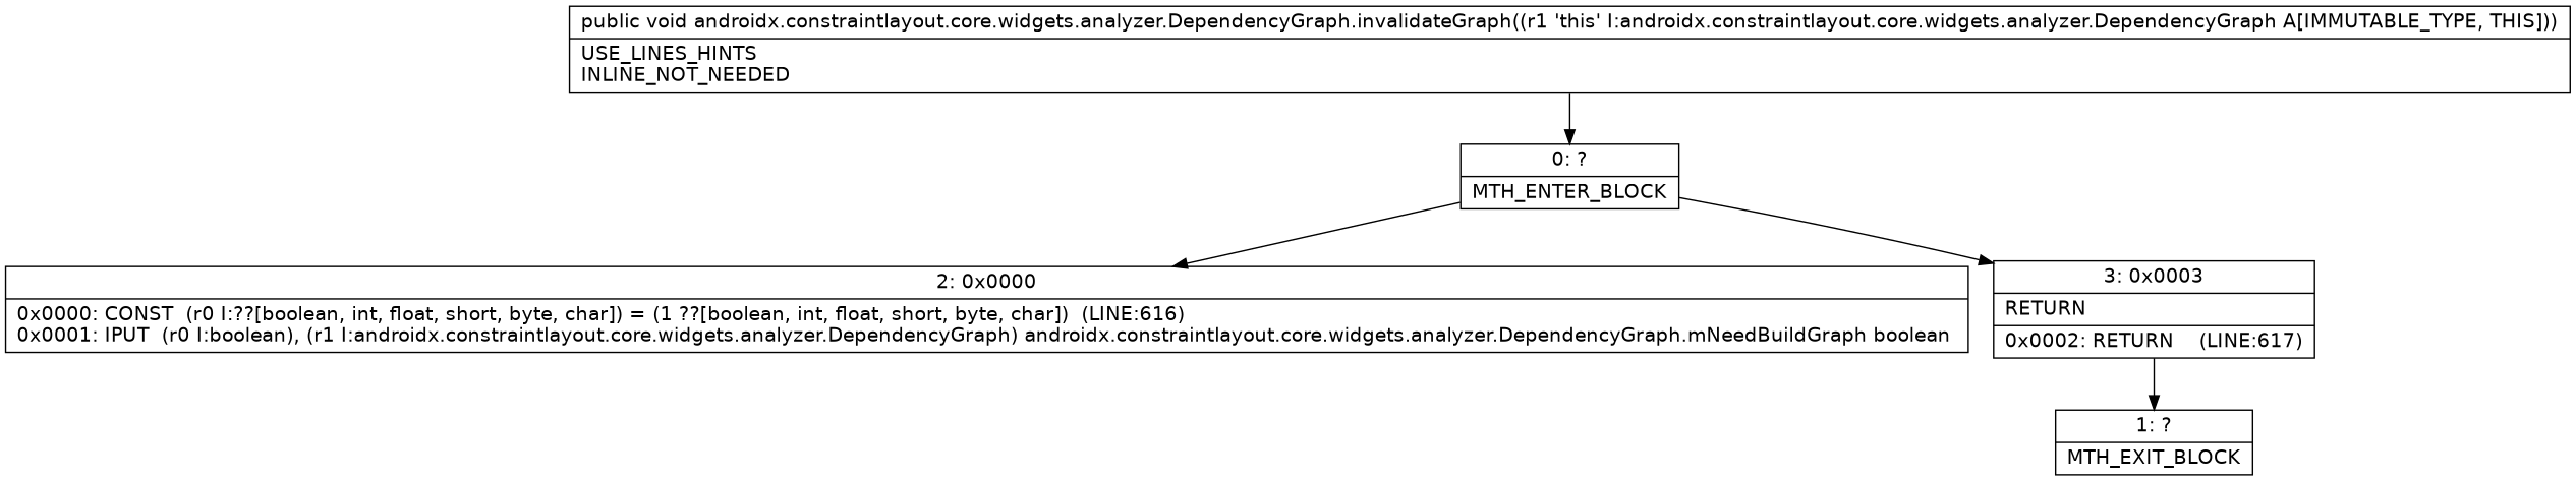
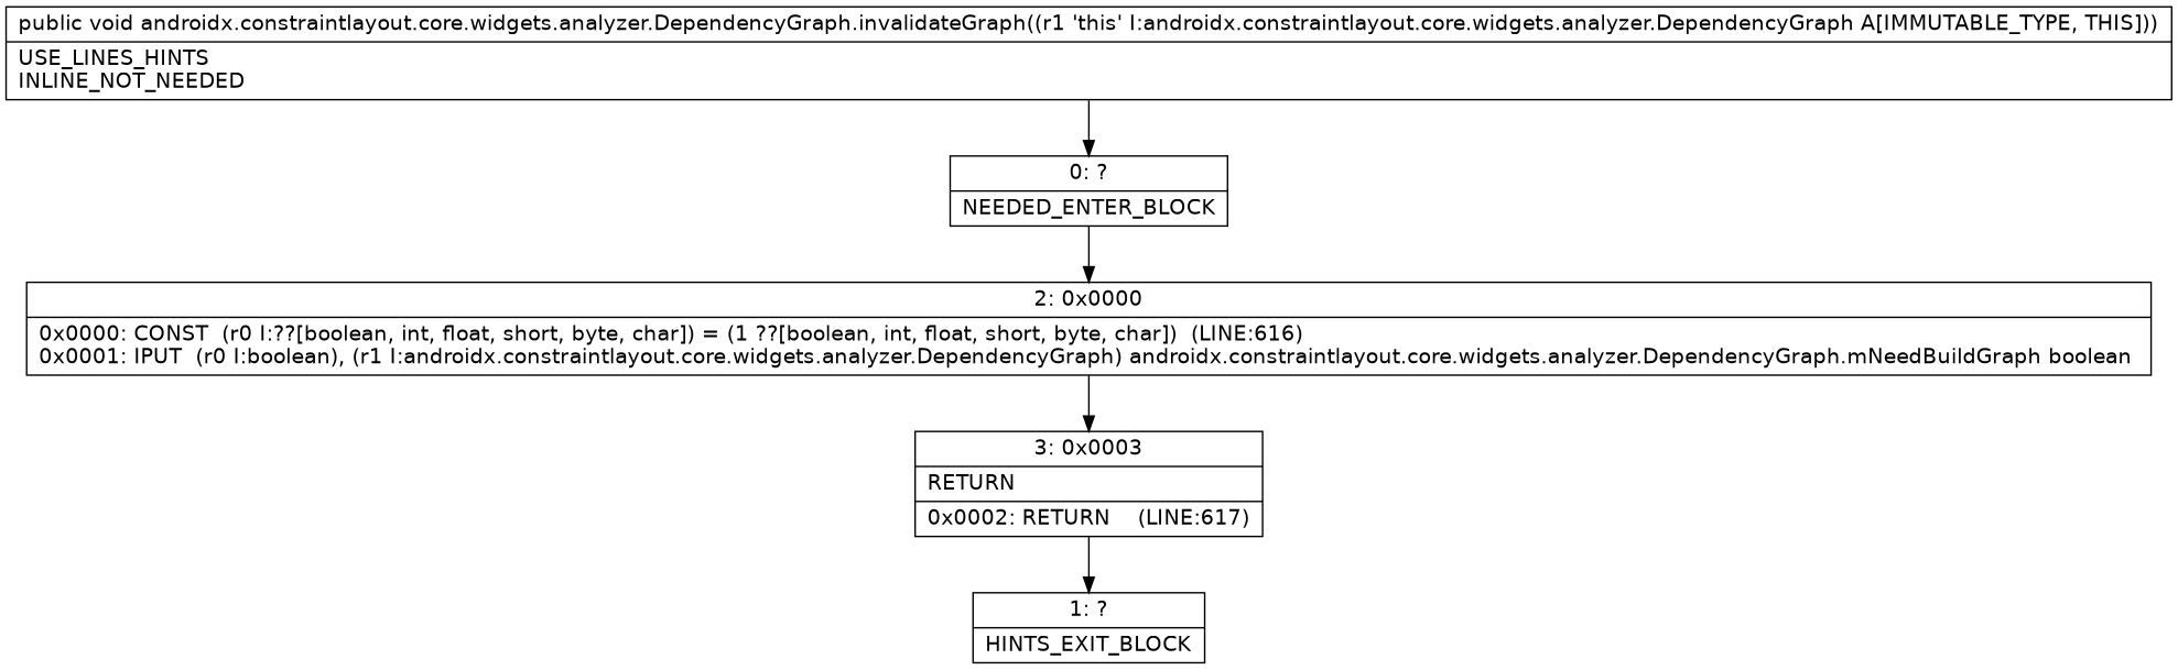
  digraph {
    fontname="DejaVu Sans"
    node [fontname="DejaVu Sans" shape=record]
    edge [fontname="DejaVu Sans"]
-   n1 [label="{0\:\ ?|MTH_ENTER_BLOCK\l}"]
+   n1 [label="{0\:\ ?|NEEDED_ENTER_BLOCK\l}"]
    n2 [label="{2\:\ 0x0000|0x0000: CONST  (r0 I:??[boolean, int, float, short, byte, char]) = (1 ??[boolean, int, float, short, byte, char])  (LINE:616)\l0x0001: IPUT  (r0 I:boolean), (r1 I:androidx.constraintlayout.core.widgets.analyzer.DependencyGraph) androidx.constraintlayout.core.widgets.analyzer.DependencyGraph.mNeedBuildGraph boolean \l}"]
    n3 [label="{3\:\ 0x0003|RETURN\l|0x0002: RETURN    (LINE:617)\l}"]
-   n4 [label="{1\:\ ?|MTH_EXIT_BLOCK\l}"]
+   n4 [label="{1\:\ ?|HINTS_EXIT_BLOCK\l}"]
    n5 [label="{public void androidx.constraintlayout.core.widgets.analyzer.DependencyGraph.invalidateGraph((r1 'this' I:androidx.constraintlayout.core.widgets.analyzer.DependencyGraph A[IMMUTABLE_TYPE, THIS]))  | USE_LINES_HINTS\lINLINE_NOT_NEEDED\l}"]
    n1 -> n2
-   n1 -> n3
+   n2 -> n3
    n3 -> n4
    n5 -> n1
  }
